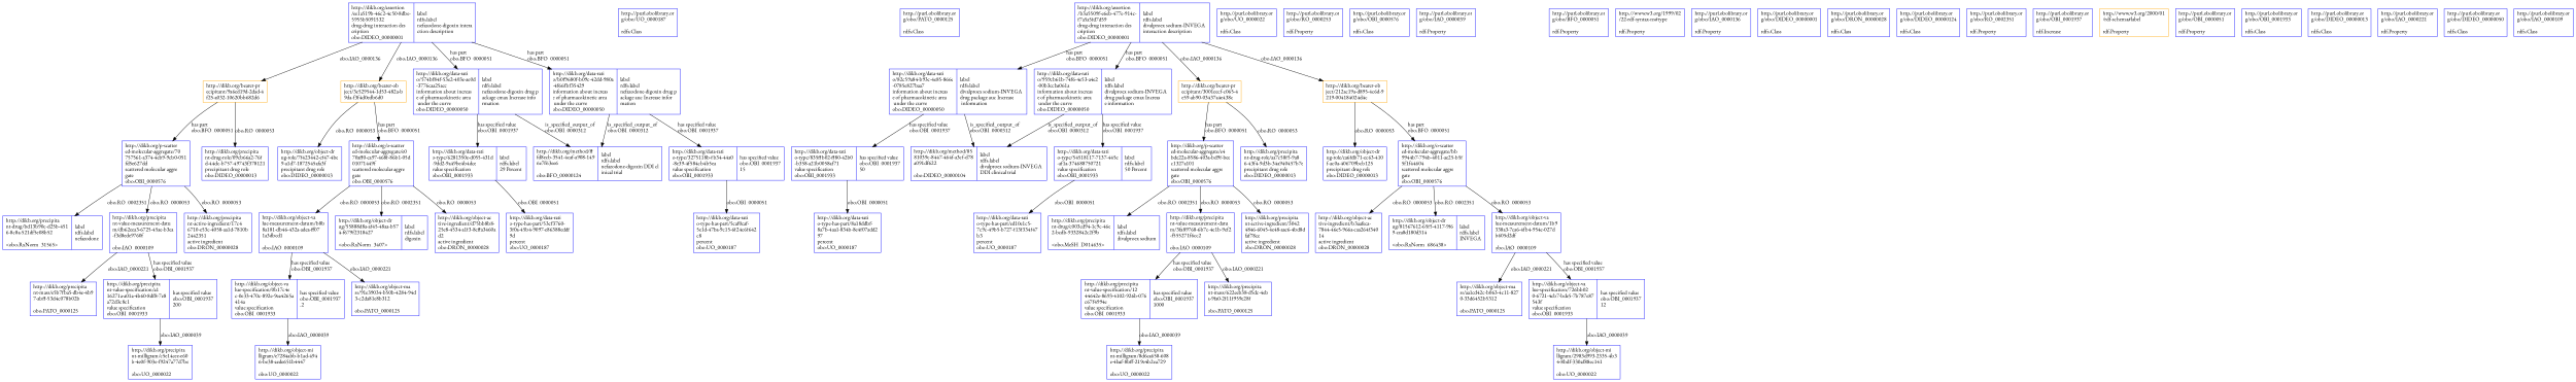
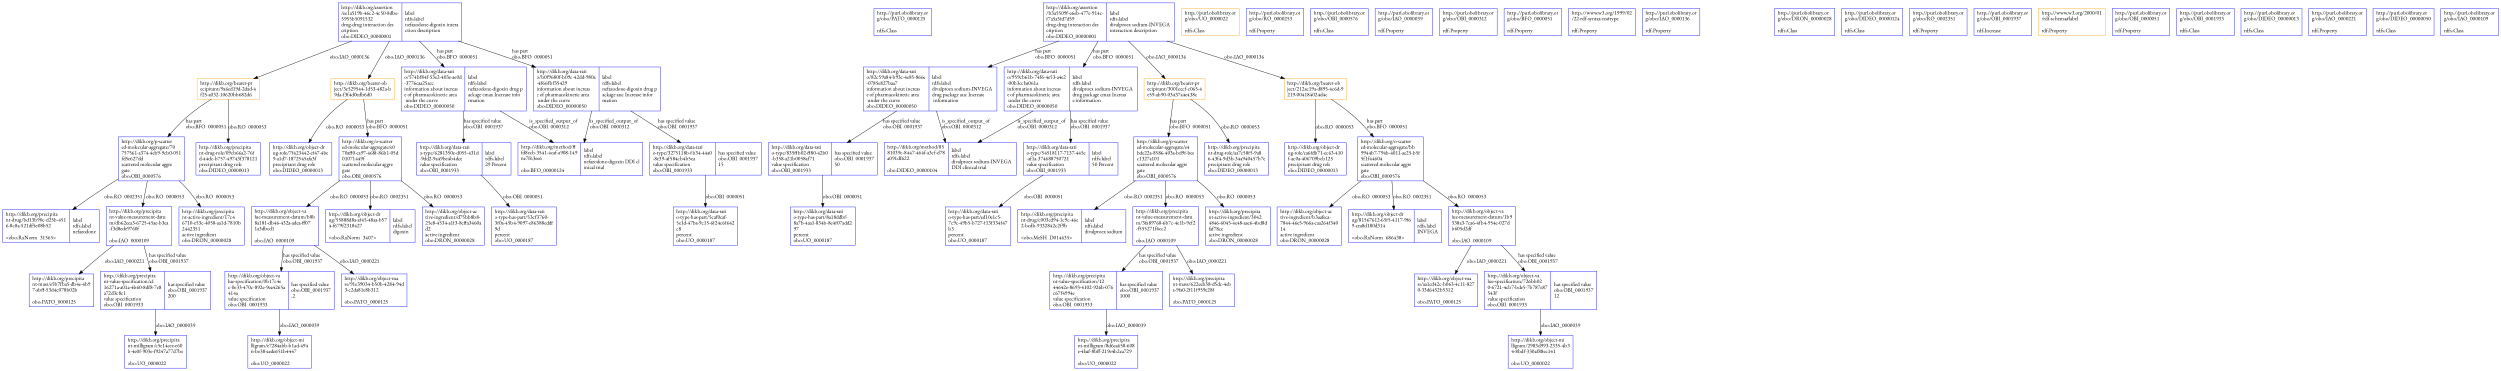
  digraph {
    fontname="EB Garamond"
    rankdir=TB
    node [color=blue fontname="EB Garamond" shape=record]
    edge [fontname="EB Garamond"]
    n1 [label="http://dikb.org/precipita\lnt-drug/bd13b90c-d25b-451\l6-8c8a-521df5e08b52\l\l\<obo:RxNorm_31565\>\l|label\lrdfs:label\lnefazodone\l"]
-   n2 [label="http://purl.obolibrary.or\lg/obo/UO_0000187\l\lrdfs:Class\l"]
    n3 [label="http://purl.obolibrary.or\lg/obo/PATO_0000125\l\lrdfs:Class\l"]
    n4 [label="http://dikb.org/method/85\l81039c-8447-464f-a3cf-d78\la091df622\l\lobo:DIDEO_00000104\l|label\lrdfs:label\ldivalproex sodium-INVEGA \lDDI clinical trial\l"]
-   n5 [label="http://purl.obolibrary.or\lg/obo/UO_0000022\l\lrdfs:Class\l"]
+   n5 [color=orange label="http://purl.obolibrary.or\lg/obo/UO_0000022\l\lrdfs:Class\l"]
    n6 [label="http://dikb.org/precipita\lnt-value-measurement-datu\lm/3fa89768-6b7c-4e1b-9ef2\l-f555271f6cc2\l\lobo:IAO_0000109\l"]
    n7 [label="http://dikb.org/precipita\lnt-value-specification/12\l44642e-8693-4102-926b-076\lc67f4994e\lvalue specification\lobo:OBI_0001933\l|has specified value\lobo:OBI_0001937\l1000\l"]
    n8 [label="http://dikb.org/precipita\lnt-mass/622eeb38-d5dc-4eb\la-9fa0-2f11f959e28f\l\lobo:PATO_0000125\l"]
    n9 [label="http://dikb.org/precipita\lnt-milligram/8d6ca658-608\le-4baf-8bff-219e4b2ea729\l\lobo:UO_0000022\l"]
    n10 [label="http://purl.obolibrary.or\lg/obo/RO_0000253\l\lrdf:Property\l"]
    n11 [label="http://purl.obolibrary.or\lg/obo/OBI_0000576\l\lrdfs:Class\l"]
    n12 [label="http://dikb.org/object-va\llue-specification/0b17c4e\lc-0e33-470c-892e-9ea4265a\l414a\lvalue specification\lobo:OBI_0001933\l|has specified value\lobo:OBI_0001937\l.2\l"]
    n13 [label="http://dikb.org/object-mi\llligram/e7284abb-b1ad-494\l6-be38-aede651b4447\l\lobo:UO_0000022\l"]
    n14 [label="http://purl.obolibrary.or\lg/obo/IAO_0000039\l\lrdf:Property\l"]
    n15 [label="http://dikb.org/precipita\lnt-mass/e5b7fba5-db4e-4b9\l7-abff-53d4c078b02b\l\lobo:PATO_0000125\l"]
    n16 [label="http://dikb.org/data-rati\lo/82c59a84-b93c-4e85-866e\l-0785e827baa7\linformation about increas\le of pharmacokinetic area\l under the curve\lobo:DIDEO_00000050\l|label\lrdfs:label\ldivalproex sodium-INVEGA \ldrug package auc Increase\l information\l"]
    n17 [label="http://dikb.org/data-rati\lo-type/835ffb02-ff80-42b0\l-b358-a21b0058af71\lvalue specification\lobo:OBI_0001933\l|has specified value\lobo:OBI_0001937\l50\l"]
    n18 [label="http://dikb.org/data-rati\lo-type-has-part/8a18ddbf-\l8a7b-4aa1-834b-8e4f07add2\l97\lpercent\lobo:UO_0000187\l"]
+   n19 [label="http://purl.obolibrary.or\lg/obo/OBI_0000312\l\lrdf:Property\l"]
    n20 [label="http://purl.obolibrary.or\lg/obo/BFO_0000051\l\lrdf:Property\l"]
    n21 [label="http://dikb.org/object-dr\lug/81567612-65f5-4117-9f6\l9-cea8d180d314\l\l\<obo:RxNorm_686438\>\l|label\lrdfs:label\lINVEGA\l"]
    n22 [label="http://dikb.org/data-rati\lo-type/54518117-7137-445e\l-af1a-374688750721\lvalue specification\lobo:OBI_0001933\l|label\lrdfs:label\l50 Percent \l"]
    n23 [label="http://dikb.org/data-rati\lo-type-has-part/ed10e1c5-\l7c9c-49b5-b727-f13f334f47\lb3\lpercent\lobo:UO_0000187\l"]
    n24 [label="http://www.w3.org/1999/02\l/22-rdf-syntax-ns#type\l\lrdf:Property\l"]
    n25 [label="http://dikb.org/object-dr\lug-role/ca6fdb71-ec63-410\lf-ac0a-406709bcb125\lprecipitant drug role\lobo:DIDEO_00000013\l"]
    n26 [label="http://dikb.org/data-rati\lo-type-has-part/5caf0caf-\l5e1d-47ba-9c15-6f24c6f642\lc8\lpercent\lobo:UO_0000187\l"]
    n27 [label="http://dikb.org/data-rati\lo-type-has-part/53cf3760-\l3f0a-45b4-9097-e86388eddf\l9d\lpercent\lobo:UO_0000187\l"]
    n28 [label="http://purl.obolibrary.or\lg/obo/IAO_0000136\l\lrdf:Property\l"]
    n29 [label="http://dikb.org/object-dr\lug-role/7f423442-ef47-4be\l9-a1d7-1872545afa3f\lprecipitant drug role\lobo:DIDEO_00000013\l"]
-   n30 [label="http://purl.obolibrary.or\lg/obo/DIDEO_00000001\l\lrdfs:Class\l"]
    n31 [label="http://dikb.org/precipita\lnt-value-specification/a1\l16271a-a01a-4b60-8df8-7e8\la72d3c8c1\lvalue specification\lobo:OBI_0001933\l|has specified value\lobo:OBI_0001937\l200\l"]
    n32 [label="http://dikb.org/precipita\lnt-milligram/c5e14cee-e60\lb-4e0f-903e-f9247a77d7be\l\lobo:UO_0000022\l"]
    n33 [label="http://purl.obolibrary.or\lg/obo/DRON_00000028\l\lrdfs:Class\l"]
    n34 [label="http://purl.obolibrary.or\lg/obo/DIDEO_00000124\l\lrdfs:Class\l"]
    n35 [label="http://dikb.org/object-va\llue-measurement-datum/1b9\l338a3-7ca6-4fb4-954e-027d\lb605d2df\l\lobo:IAO_0000109\l"]
    n36 [label="http://dikb.org/object-ma\lss/aa1cd42c-b063-4c11-827\l0-33d6452b5312\l\lobo:PATO_0000125\l"]
    n37 [label="http://dikb.org/object-va\llue-specification/726bb02\l0-6721-4cb7-bde5-7b787e87\l543f\lvalue specification\lobo:OBI_0001933\l|has specified value\lobo:OBI_0001937\l12\l"]
    n38 [label="http://dikb.org/object-mi\llligram/2983d993-2335-4b3\l4-8bdf-330af88ec141\l\lobo:UO_0000022\l"]
    n39 [label="http://dikb.org/object-va\llue-measurement-datum/b8b\l8a181-db46-432a-adea-ff07\l1a3dbcd1\l\lobo:IAO_0000109\l"]
    n40 [label="http://dikb.org/object-ma\lss/91e39034-b50b-4284-94d\l3-c2da81e8b312\l\lobo:PATO_0000125\l"]
    n41 [label="http://purl.obolibrary.or\lg/obo/RO_0002351\l\lrdf:Property\l"]
    n42 [label="http://dikb.org/method/ff\lfd8ecb-3541-4caf-a908-149\l6e7f63ee6\l\lobo:BFO_00000124\l|label\lrdfs:label\lnefazodone-digoxin DDI cl\linical trial\l"]
    n43 [label="http://dikb.org/o-scatter\led-molecular-aggregate/e0\l70aff0-ca97-468f-86b1-05d\l01071449f\lscattered molecular aggre\lgate\lobo:OBI_0000576\l"]
    n44 [label="http://dikb.org/object-dr\lug/55888d8a-af45-48aa-b57\l4-f679f2318427\l\l\<obo:RxNorm_3407\>\l|label\lrdfs:label\ldigoxin\l"]
    n45 [label="http://dikb.org/object-ac\ltive-ingredient/d75bb8b8-\l25e8-4534-a1f3-8cffa3460a\ld2\lactive ingredient\lobo:DRON_00000028\l"]
    n46 [color=orange label="http://dikb.org/bearer-ob\lject/3e529544-1d53-482a-b\l9da-f3f4d0edb6d0\l"]
    n47 [label="http://dikb.org/data-rati\lo/574bf84f-53e2-403e-ae0d\l-3776caa25acc\linformation about increas\le of pharmacokinetic area\l under the curve\lobo:DIDEO_00000050\l|label\lrdfs:label\lnefazodone-digoxin drug p\lackage cmax Increase info\lrmation\l"]
    n48 [label="http://dikb.org/data-rati\lo-type/6281350e-d055-431d\l-9dd2-9a49be4b4dce\lvalue specification\lobo:OBI_0001933\l|label\lrdfs:label\l29 Percent \l"]
    n49 [color=orange label="http://dikb.org/bearer-pr\lecipitant/9a6ed19d-2dad-4\lf25-a032-10620bb682d6\l"]
    n50 [label="http://dikb.org/p-scatter\led-molecular-aggregate/70\l757561-a374-4eb9-9cb0-051\lfd5e627dd\lscattered molecular aggre\lgate\lobo:OBI_0000576\l"]
    n51 [label="http://dikb.org/precipita\lnt-drug-role/09cb66a2-76f\ld-44dc-b757-49743f378121\lprecipitant drug role\lobo:DIDEO_00000013\l"]
    n52 [label="http://dikb.org/precipita\lnt-value-measurement-datu\lm/db62eea3-6725-45ae-b3ea\l-f3d8ede9760f\l\lobo:IAO_0000109\l"]
    n53 [label="http://dikb.org/precipita\lnt-active-ingredient/17c4\l6710-e53c-4058-aa1d-7810b\l2442351\lactive ingredient\lobo:DRON_00000028\l"]
    n54 [label="http://dikb.org/data-rati\lo/b0f9680f-b09c-42dd-980a\l-4f66fbf35429\linformation about increas\le of pharmacokinetic area\l under the curve\lobo:DIDEO_00000050\l|label\lrdfs:label\lnefazodone-digoxin drug p\lackage auc Increase infor\lmation\l"]
    n55 [label="http://dikb.org/data-rati\lo-type/3275118b-fb34-44a0\l-8e39-4f584cb4b5ea\lvalue specification\lobo:OBI_0001933\l|has specified value\lobo:OBI_0001937\l15\l"]
    n56 [label="http://dikb.org/data-rati\lo/959cb61b-74f6-4e53-a4e2\l-00b3ccba061a\linformation about increas\le of pharmacokinetic area\l under the curve\lobo:DIDEO_00000050\l|label\lrdfs:label\ldivalproex sodium-INVEGA \ldrug package cmax Increas\le information\l"]
    n57 [label="http://purl.obolibrary.or\lg/obo/OBI_0001937\l\lrdf:Increase\l"]
    n58 [label="http://dikb.org/precipita\lnt-active-ingredient/3042\l4846-6045-4e48-aae6-4bd8d\lfaf78ce\lactive ingredient\lobo:DRON_00000028\l"]
    n59 [label="http://dikb.org/p-scatter\led-molecular-aggregate/e4\lbde22a-8586-403a-bd9f-bee\lc1327a101\lscattered molecular aggre\lgate\lobo:OBI_0000576\l"]
    n60 [label="http://dikb.org/precipita\lnt-drug/c003cd94-1c9c-46e\l2-bcdb-9332842c2f9b\l\l\<obo:MeSH_D014635\>\l|label\lrdfs:label\ldivalproex sodium\l"]
    n61 [label="http://dikb.org/precipita\lnt-drug-role/aa7c58f5-9a8\l6-43f4-9d3b-34a940457b7e\lprecipitant drug role\lobo:DIDEO_00000013\l"]
    n62 [label="http://dikb.org/assertion\l/b3a5509f-e6eb-477e-914c-\lf7a5a5fd7d59\ldrug-drug interaction des\lcription\lobo:DIDEO_00000001\l|label\lrdfs:label\ldivalproex sodium-INVEGA \linteraction description\l"]
    n63 [color=orange label="http://dikb.org/bearer-pr\lecipitant/3001eecf-c065-4\le59-ab90-03437a4e438c\l"]
    n64 [color=orange label="http://dikb.org/bearer-ob\lject/212ac19a-d895-4c6d-9\l219-004184024d4c\l"]
    n65 [label="http://dikb.org/o-scatter\led-molecular-aggregate/bb\l9944b7-794b-4011-ae25-b5f\l5f1f44604\lscattered molecular aggre\lgate\lobo:OBI_0000576\l"]
    n66 [label="http://dikb.org/object-ac\ltive-ingredient/b3aafeca-\l7844-46e5-966a-caa264f340\l14\lactive ingredient\lobo:DRON_00000028\l"]
    n67 [color=orange label="http://www.w3.org/2000/01\l/rdf-schema#label\l\lrdf:Property\l"]
    n68 [label="http://dikb.org/assertion\l/ee1a519b-46c2-4c50-8dbe-\l5955b5091532\ldrug-drug interaction des\lcription\lobo:DIDEO_00000001\l|label\lrdfs:label\lnefazodone-digoxin intera\lction description\l"]
    n69 [label="http://purl.obolibrary.or\lg/obo/OBI_0000051\l\lrdf:Property\l"]
    n70 [label="http://purl.obolibrary.or\lg/obo/OBI_0001933\l\lrdfs:Class\l"]
    n71 [label="http://purl.obolibrary.or\lg/obo/DIDEO_00000013\l\lrdfs:Class\l"]
    n72 [label="http://purl.obolibrary.or\lg/obo/IAO_0000221\l\lrdf:Property\l"]
    n73 [label="http://purl.obolibrary.or\lg/obo/DIDEO_00000050\l\lrdfs:Class\l"]
    n74 [label="http://purl.obolibrary.or\lg/obo/IAO_0000109\l\lrdfs:Class\l"]
    n6 -> n7 [label="has specified value\lobo:OBI_0001937\l"]
    n6 -> n8 [label="\lobo:IAO_0000221\l"]
    n7 -> n9 [label="\lobo:IAO_0000039\l"]
    n12 -> n13 [label="\lobo:IAO_0000039\l"]
    n16 -> n4 [label="is_specified_output_of\lobo:OBI_0000312\l"]
    n16 -> n17 [label="has specified value\lobo:OBI_0001937\l"]
    n17 -> n18 [label="\lobo:OBI_0000051\l"]
    n22 -> n23 [label="\lobo:OBI_0000051\l"]
    n31 -> n32 [label="\lobo:IAO_0000039\l"]
    n35 -> n36 [label="\lobo:IAO_0000221\l"]
    n35 -> n37 [label="has specified value\lobo:OBI_0001937\l"]
    n37 -> n38 [label="\lobo:IAO_0000039\l"]
    n39 -> n12 [label="has specified value\lobo:OBI_0001937\l"]
    n39 -> n40 [label="\lobo:IAO_0000221\l"]
    n43 -> n39 [label="\lobo:RO_0000053\l"]
    n43 -> n44 [label="\lobo:RO_0002351\l"]
    n43 -> n45 [label="\lobo:RO_0000053\l"]
    n46 -> n29 [label="\lobo:RO_0000053\l"]
    n46 -> n43 [label="has part\lobo:BFO_0000051\l"]
    n47 -> n42 [label="is_specified_output_of\lobo:OBI_0000312\l"]
    n47 -> n48 [label="has specified value\lobo:OBI_0001937\l"]
    n48 -> n27 [label="\lobo:OBI_0000051\l"]
    n49 -> n50 [label="has part\lobo:BFO_0000051\l"]
    n49 -> n51 [label="\lobo:RO_0000053\l"]
    n50 -> n1 [label="\lobo:RO_0002351\l"]
    n50 -> n52 [label="\lobo:RO_0000053\l"]
    n50 -> n53 [label="\lobo:RO_0000053\l"]
    n52 -> n15 [label="\lobo:IAO_0000221\l"]
    n52 -> n31 [label="has specified value\lobo:OBI_0001937\l"]
    n54 -> n42 [label="is_specified_output_of\lobo:OBI_0000312\l"]
    n54 -> n55 [label="has specified value\lobo:OBI_0001937\l"]
    n55 -> n26 [label="\lobo:OBI_0000051\l"]
    n56 -> n4 [label="is_specified_output_of\lobo:OBI_0000312\l"]
    n56 -> n22 [label="has specified value\lobo:OBI_0001937\l"]
    n59 -> n6 [label="\lobo:RO_0000053\l"]
    n59 -> n58 [label="\lobo:RO_0000053\l"]
    n59 -> n60 [label="\lobo:RO_0002351\l"]
    n62 -> n16 [label="has part\lobo:BFO_0000051\l"]
    n62 -> n56 [label="has part\lobo:BFO_0000051\l"]
    n62 -> n63 [label="\lobo:IAO_0000136\l"]
    n62 -> n64 [label="\lobo:IAO_0000136\l"]
    n63 -> n59 [label="has part\lobo:BFO_0000051\l"]
    n63 -> n61 [label="\lobo:RO_0000053\l"]
    n64 -> n25 [label="\lobo:RO_0000053\l"]
    n64 -> n65 [label="has part\lobo:BFO_0000051\l"]
    n65 -> n21 [label="\lobo:RO_0002351\l"]
    n65 -> n35 [label="\lobo:RO_0000053\l"]
    n65 -> n66 [label="\lobo:RO_0000053\l"]
    n68 -> n46 [label="\lobo:IAO_0000136\l"]
    n68 -> n47 [label="has part\lobo:BFO_0000051\l"]
    n68 -> n49 [label="\lobo:IAO_0000136\l"]
    n68 -> n54 [label="has part\lobo:BFO_0000051\l"]
  }
